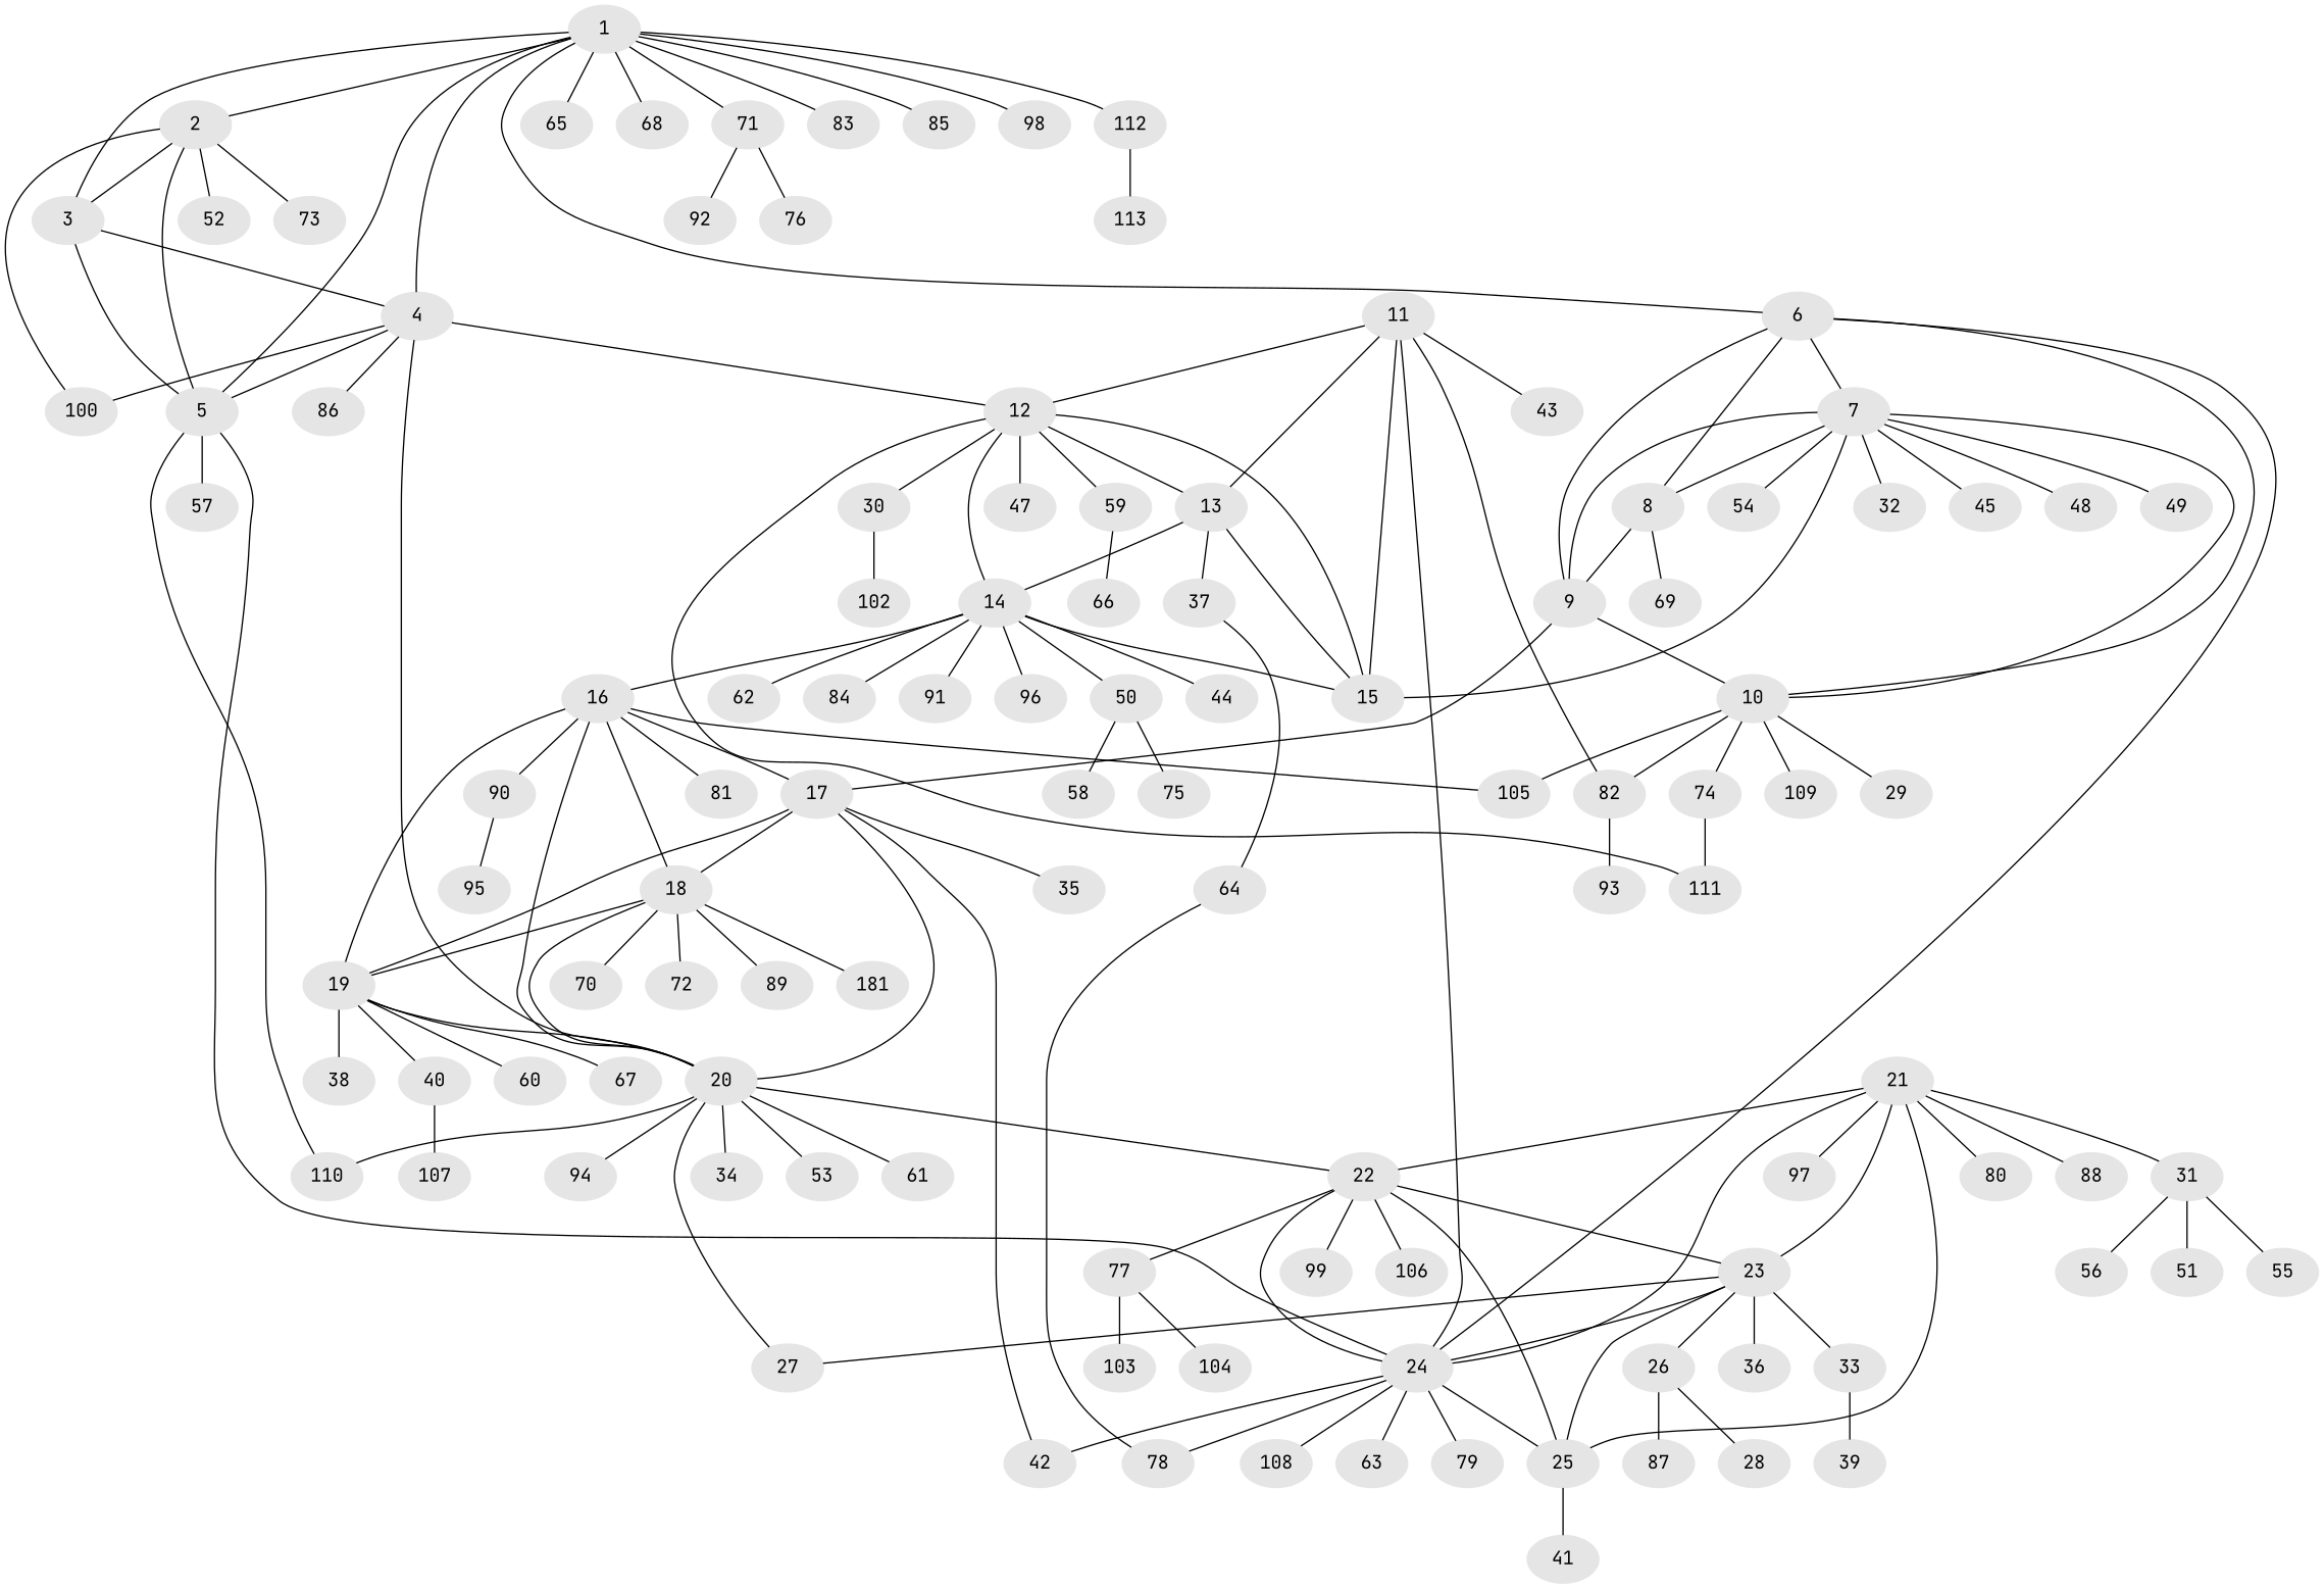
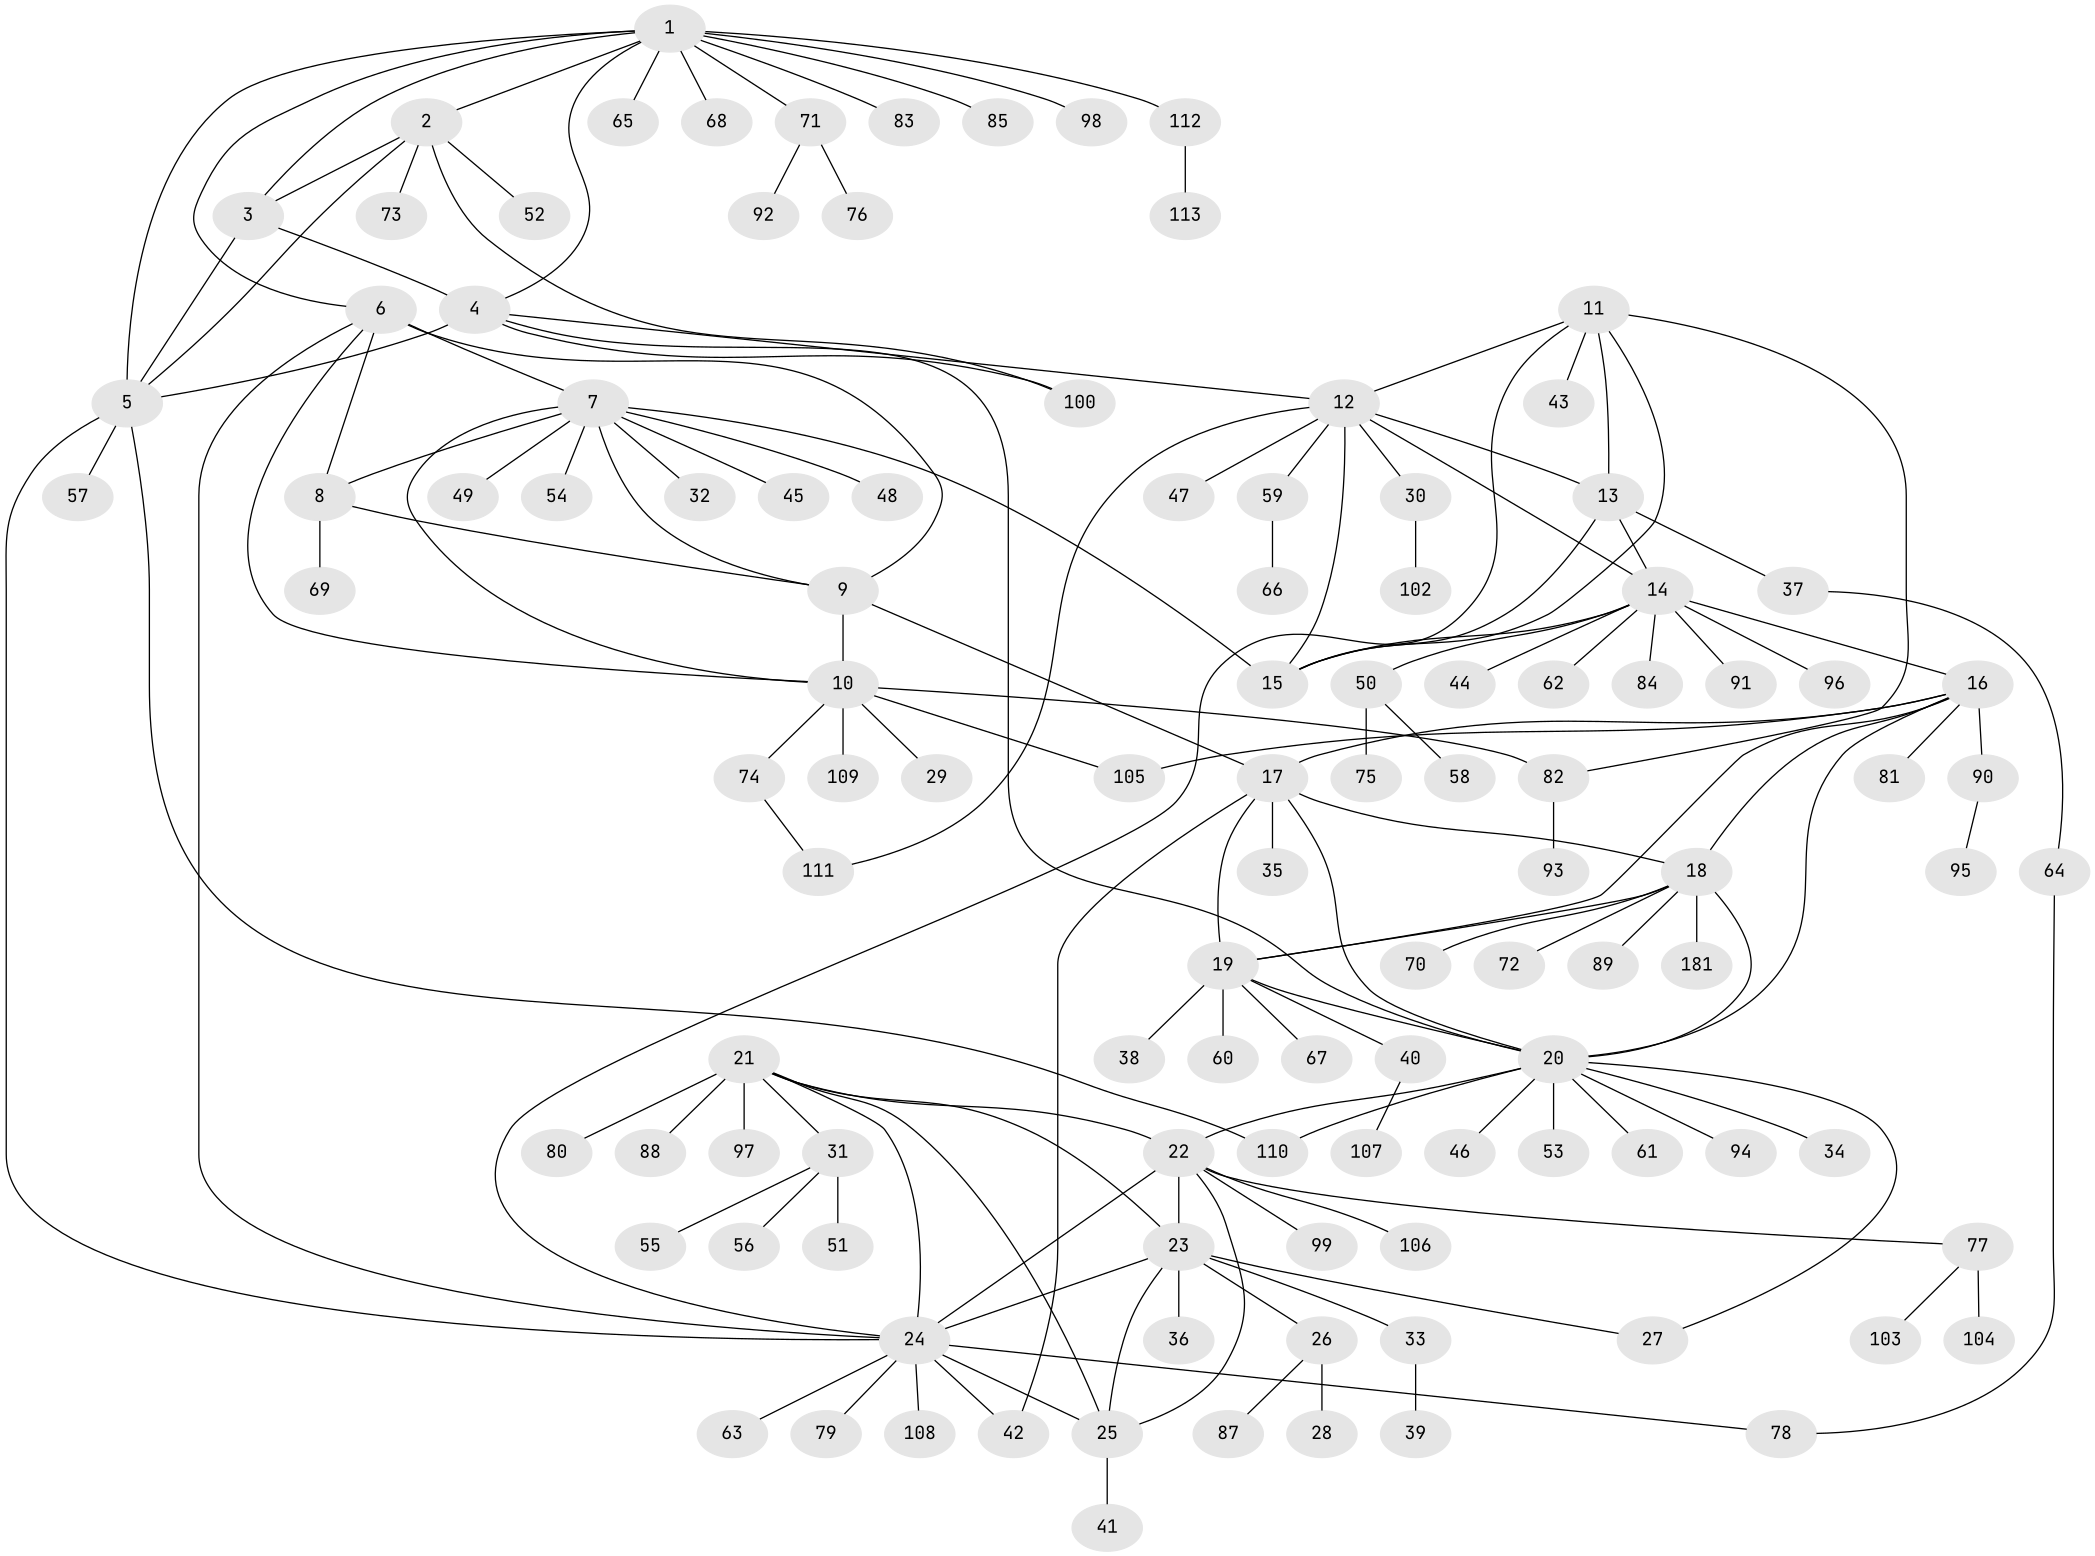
  graph {
    fontname="JetBrains Mono"
    node [color=gray90 fontname="JetBrains Mono" style=filled]
    edge [fontname="JetBrains Mono"]
    1
    2
    3
    4
    5
    6
    65
    68
    71
    83
    85
    98
    112
    52
    73
    100
    12
    20
-   86
    24
    57
    110
    7
    8
    9
    10
    76
    92
    113
    15
    13
    14
    30
    47
    59
    111
    22
    27
    34
+   46
    53
    61
    94
    42
    25
    63
    78
    79
    108
    32
    45
    48
    49
    54
    69
    17
    29
    74
    82
    105
    109
    18
    19
    35
    93
    11
    43
    37
    16
    44
    50
    62
    84
    91
    96
    102
    66
    64
    81
    90
    58
    75
    70
    72
    89
    n86 [label=181]
    38
    40
    60
    67
    95
    107
    23
    77
    99
    106
    21
    31
    80
    88
    97
    26
    33
    36
    41
    51
    55
    56
    103
    104
    28
    87
    39
    1 -- 2
    1 -- 3
    1 -- 4
    1 -- 5
    1 -- 6
    1 -- 65
    1 -- 68
    1 -- 71
    1 -- 83
    1 -- 85
    1 -- 98
    1 -- 112
    2 -- 3
    2 -- 5
    2 -- 52
    2 -- 73
    2 -- 100
    3 -- 4
    3 -- 5
    4 -- 5
    4 -- 100
    4 -- 12
    4 -- 20
-   4 -- 86
    5 -- 24
    5 -- 57
    5 -- 110
    6 -- 24
    6 -- 7
    6 -- 8
    6 -- 9
    6 -- 10
    71 -- 76
    71 -- 92
    112 -- 113
    12 -- 15
    12 -- 13
    12 -- 14
    12 -- 30
    12 -- 47
    12 -- 59
    12 -- 111
    20 -- 110
    20 -- 22
    20 -- 27
    20 -- 34
+   20 -- 46
    20 -- 53
    20 -- 61
    20 -- 94
    24 -- 42
    24 -- 25
    24 -- 63
    24 -- 78
    24 -- 79
    24 -- 108
    7 -- 8
    7 -- 9
    7 -- 10
    7 -- 15
    7 -- 32
    7 -- 45
    7 -- 48
    7 -- 49
    7 -- 54
    8 -- 9
    8 -- 69
    9 -- 10
    9 -- 17
    10 -- 29
    10 -- 74
    10 -- 82
    10 -- 105
    10 -- 109
    13 -- 15
    13 -- 14
    13 -- 37
    14 -- 15
    14 -- 16
    14 -- 44
    14 -- 50
    14 -- 62
    14 -- 84
    14 -- 91
    14 -- 96
    30 -- 102
    59 -- 66
    22 -- 24
    22 -- 25
    22 -- 23
    22 -- 77
    22 -- 99
    22 -- 106
    25 -- 41
    17 -- 20
    17 -- 42
    17 -- 18
    17 -- 19
    17 -- 35
    74 -- 111
    82 -- 93
    18 -- 20
    18 -- 19
    18 -- 70
    18 -- 72
    18 -- 89
    18 -- n86
    19 -- 20
    19 -- 38
    19 -- 40
    19 -- 60
    19 -- 67
    11 -- 12
    11 -- 24
    11 -- 15
    11 -- 13
    11 -- 82
    11 -- 43
    37 -- 64
    16 -- 20
    16 -- 17
    16 -- 105
    16 -- 18
    16 -- 19
    16 -- 81
    16 -- 90
    50 -- 58
    50 -- 75
    64 -- 78
    90 -- 95
    40 -- 107
    23 -- 24
    23 -- 27
    23 -- 25
    23 -- 26
    23 -- 33
    23 -- 36
    77 -- 103
    77 -- 104
    21 -- 24
    21 -- 22
    21 -- 25
    21 -- 23
    21 -- 31
    21 -- 80
    21 -- 88
    21 -- 97
    31 -- 51
    31 -- 55
    31 -- 56
    26 -- 28
    26 -- 87
    33 -- 39
  }
